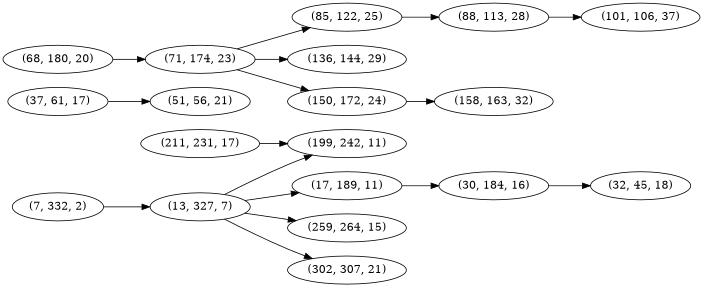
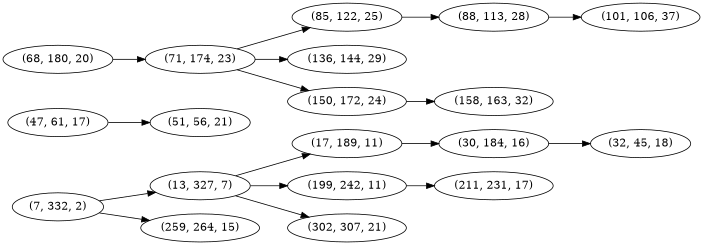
  digraph {
    rankdir=LR
    "(7, 332, 2)"
    "(13, 327, 7)"
    "(17, 189, 11)"
    "(199, 242, 11)"
    "(259, 264, 15)"
    "(302, 307, 21)"
    "(30, 184, 16)"
    "(211, 231, 17)"
    "(32, 45, 18)"
-   "(47, 61, 17)" [label="(37, 61, 17)"]
+   "(47, 61, 17)"
    "(51, 56, 21)"
    n12 [label="(71, 174, 23)"]
    "(68, 180, 20)"
    "(85, 122, 25)"
    "(136, 144, 29)"
    "(150, 172, 24)"
    n17 [label="(88, 113, 28)"]
    "(158, 163, 32)"
    "(101, 106, 37)"
    "(7, 332, 2)" -> "(13, 327, 7)"
    "(13, 327, 7)" -> "(17, 189, 11)"
    "(13, 327, 7)" -> "(199, 242, 11)"
-   "(13, 327, 7)" -> "(259, 264, 15)"
+   "(7, 332, 2)" -> "(259, 264, 15)"
    "(13, 327, 7)" -> "(302, 307, 21)"
    "(17, 189, 11)" -> "(30, 184, 16)"
-   "(211, 231, 17)" -> "(199, 242, 11)"
+   "(199, 242, 11)" -> "(211, 231, 17)"
    "(30, 184, 16)" -> "(32, 45, 18)"
    "(47, 61, 17)" -> "(51, 56, 21)"
    n12 -> "(85, 122, 25)"
    n12 -> "(136, 144, 29)"
    n12 -> "(150, 172, 24)"
    "(68, 180, 20)" -> n12
    "(85, 122, 25)" -> n17
    "(150, 172, 24)" -> "(158, 163, 32)"
    n17 -> "(101, 106, 37)"
  }
